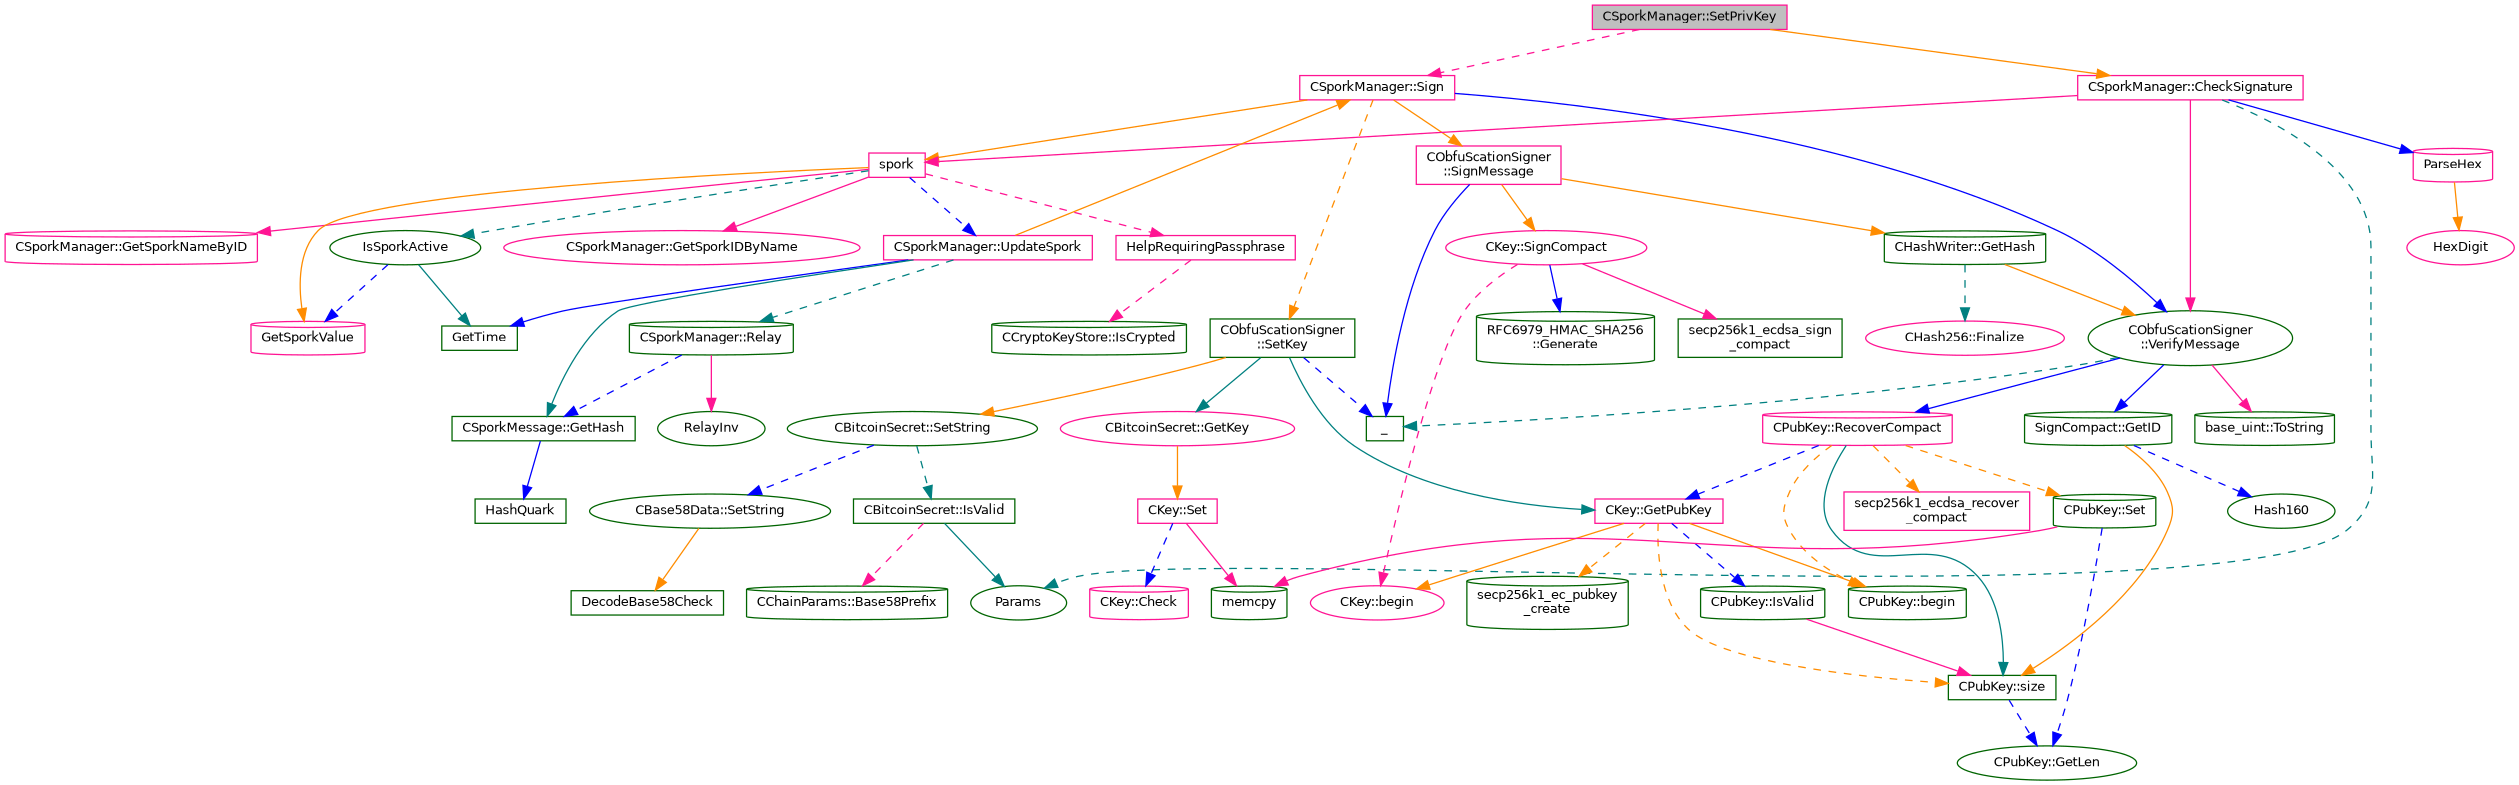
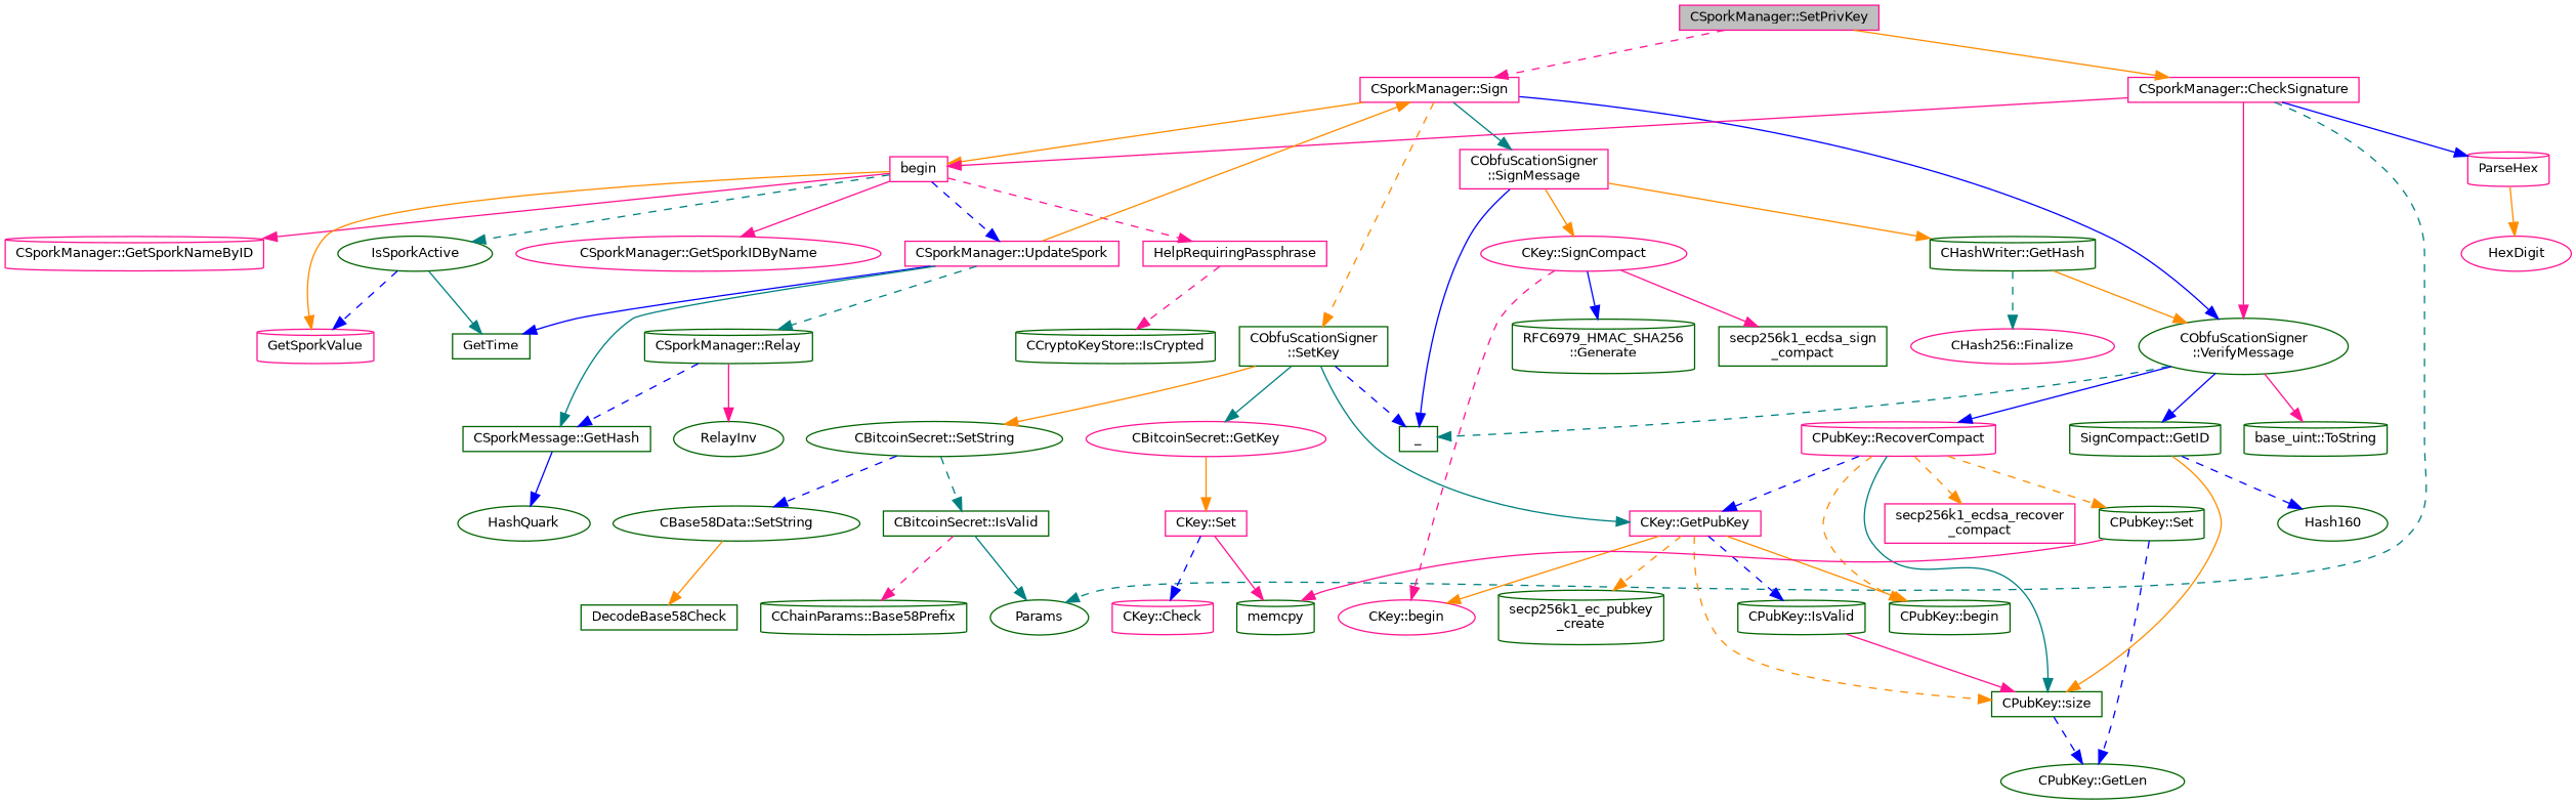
  digraph {
    rankdir=TB
    node [color=darkgreen fillcolor=white fontname=Helvetica fontsize=10 shape=box style=filled]
    edge [color=darkorange fontname=Helvetica fontsize=10 labelfontname=Helvetica labelfontsize=10 style=solid]
    n1 [color=deeppink fillcolor=grey75 fontcolor=black height=0.2 label="CSporkManager::SetPrivKey" width=0.4]
    n2 [color=deeppink height=0.2 label="CSporkManager::Sign" width=0.4]
    n3 [color=deeppink height=0.2 label="CSporkManager::CheckSignature" width=0.4]
-   n4 [color=deeppink height=0.2 label=spork width=0.4]
+   n4 [color=deeppink height=0.2 label=begin width=0.4]
    n5 [height=0.2 label="CObfuScationSigner\l::SetKey" width=0.4]
    n6 [color=deeppink height=0.2 label="CObfuScationSigner\l::SignMessage" width=0.4]
    n7 [height=0.2 label="CObfuScationSigner\l::VerifyMessage" shape=ellipse width=0.4]
    n8 [height=0.2 label=Params shape=ellipse width=0.4]
    n9 [color=deeppink height=0.2 label=ParseHex shape=cylinder width=0.4]
    n10 [color=deeppink height=0.2 label="CSporkManager::GetSporkNameByID" shape=cylinder width=0.4]
    n11 [color=deeppink height=0.2 label=GetSporkValue shape=cylinder width=0.4]
    n12 [height=0.2 label=IsSporkActive shape=ellipse width=0.4]
    n13 [color=deeppink height=0.2 label="CSporkManager::GetSporkIDByName" shape=ellipse width=0.4]
    n14 [color=deeppink height=0.2 label="CSporkManager::UpdateSpork" width=0.4]
    n15 [color=deeppink height=0.2 label=HelpRequiringPassphrase width=0.4]
    n16 [height=0.2 label="CBitcoinSecret::SetString" shape=ellipse width=0.4]
    n17 [height=0.2 label=_ width=0.4]
    n18 [color=deeppink height=0.2 label="CBitcoinSecret::GetKey" shape=ellipse width=0.4]
    n19 [color=deeppink height=0.2 label="CKey::GetPubKey" width=0.4]
    n20 [color=deeppink height=0.2 label="CKey::SignCompact" shape=ellipse width=0.4]
    n21 [height=0.2 label="CHashWriter::GetHash" shape=cylinder width=0.4]
    n22 [color=deeppink height=0.2 label="CPubKey::RecoverCompact" shape=cylinder width=0.4]
    n23 [height=0.2 label="SignCompact::GetID" shape=cylinder width=0.4]
    n24 [height=0.2 label="base_uint::ToString" shape=cylinder width=0.4]
    n25 [height=0.2 label=GetTime width=0.4]
    n26 [height=0.2 label="CSporkManager::Relay" shape=cylinder width=0.4]
    n27 [height=0.2 label="CSporkMessage::GetHash" width=0.4]
    n28 [height=0.2 label="CCryptoKeyStore::IsCrypted" shape=cylinder width=0.4]
    n29 [height=0.2 label=RelayInv shape=ellipse width=0.4]
-   n30 [height=0.2 label=HashQuark width=0.4]
+   n30 [height=0.2 label=HashQuark shape=ellipse width=0.4]
    n31 [height=0.2 label="CBase58Data::SetString" shape=ellipse width=0.4]
    n32 [height=0.2 label="CBitcoinSecret::IsValid" width=0.4]
    n33 [color=deeppink height=0.2 label="CKey::Set" width=0.4]
    n34 [height=0.2 label="secp256k1_ec_pubkey\l_create" shape=cylinder width=0.4]
    n35 [height=0.2 label="CPubKey::begin" shape=cylinder width=0.4]
    n36 [color=deeppink height=0.2 label="CKey::begin" shape=ellipse width=0.4]
    n37 [height=0.2 label="CPubKey::size" width=0.4]
    n38 [height=0.2 label="CPubKey::IsValid" shape=cylinder width=0.4]
    n39 [height=0.2 label=DecodeBase58Check width=0.4]
    n40 [height=0.2 label="CChainParams::Base58Prefix" shape=cylinder width=0.4]
    n41 [height=0.2 label=memcpy shape=cylinder width=0.4]
    n42 [color=deeppink height=0.2 label="CKey::Check" shape=cylinder width=0.4]
    n43 [height=0.2 label="CPubKey::GetLen" shape=ellipse width=0.4]
    n44 [height=0.2 label="RFC6979_HMAC_SHA256\l::Generate" shape=cylinder width=0.4]
    n45 [height=0.2 label="secp256k1_ecdsa_sign\l_compact" width=0.4]
    n46 [color=deeppink height=0.2 label="CHash256::Finalize" shape=ellipse width=0.4]
    n47 [color=deeppink height=0.2 label="secp256k1_ecdsa_recover\l_compact" width=0.4]
    n48 [height=0.2 label="CPubKey::Set" shape=cylinder width=0.4]
    n49 [height=0.2 label=Hash160 shape=ellipse width=0.4]
    n50 [color=deeppink height=0.2 label=HexDigit shape=ellipse width=0.4]
    n1 -> n2 [color=deeppink style=dashed]
    n1 -> n3
    n2 -> n4
    n2 -> n5 [style=dashed]
-   n2 -> n6
+   n2 -> n6 [color=teal]
    n2 -> n7 [color=blue]
    n3 -> n4 [color=deeppink]
    n3 -> n7 [color=deeppink]
    n3 -> n8 [color=teal style=dashed]
    n3 -> n9 [color=blue]
    n4 -> n10 [color=deeppink]
    n4 -> n11
    n4 -> n12 [color=teal style=dashed]
    n4 -> n13 [color=deeppink]
    n4 -> n14 [color=blue style=dashed]
    n4 -> n15 [color=deeppink style=dashed]
    n5 -> n16
    n5 -> n17 [color=blue style=dashed]
    n5 -> n18 [color=teal]
    n5 -> n19 [color=teal]
    n6 -> n17 [color=blue]
    n6 -> n20
    n6 -> n21
    n7 -> n17 [color=teal style=dashed]
    n7 -> n22 [color=blue]
    n7 -> n23 [color=blue]
    n7 -> n24 [color=deeppink]
    n9 -> n50
    n12 -> n11 [color=blue style=dashed]
    n12 -> n25 [color=teal]
    n14 -> n2
    n14 -> n25 [color=blue]
    n14 -> n26 [color=teal style=dashed]
    n14 -> n27 [color=teal]
    n15 -> n28 [color=deeppink style=dashed]
    n16 -> n31 [color=blue style=dashed]
    n16 -> n32 [color=teal style=dashed]
    n18 -> n33
    n19 -> n34 [style=dashed]
    n19 -> n35
    n19 -> n36
    n19 -> n37 [style=dashed]
    n19 -> n38 [color=blue style=dashed]
    n20 -> n36 [color=deeppink style=dashed]
    n20 -> n44 [color=blue]
    n20 -> n45 [color=deeppink]
    n21 -> n7
    n21 -> n46 [color=teal style=dashed]
    n22 -> n19 [color=blue style=dashed]
    n22 -> n35 [style=dashed]
    n22 -> n37 [color=teal]
    n22 -> n47 [style=dashed]
    n22 -> n48 [style=dashed]
    n23 -> n37
    n23 -> n49 [color=blue style=dashed]
    n26 -> n27 [color=blue style=dashed]
    n26 -> n29 [color=deeppink]
    n27 -> n30 [color=blue]
    n31 -> n39
    n32 -> n8 [color=teal]
    n32 -> n40 [color=deeppink style=dashed]
    n33 -> n41 [color=deeppink]
    n33 -> n42 [color=blue style=dashed]
    n37 -> n43 [color=blue style=dashed]
    n38 -> n37 [color=deeppink]
    n48 -> n41 [color=deeppink]
    n48 -> n43 [color=blue style=dashed]
  }
